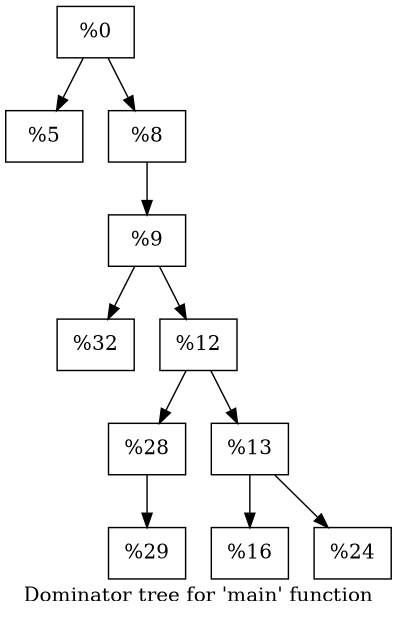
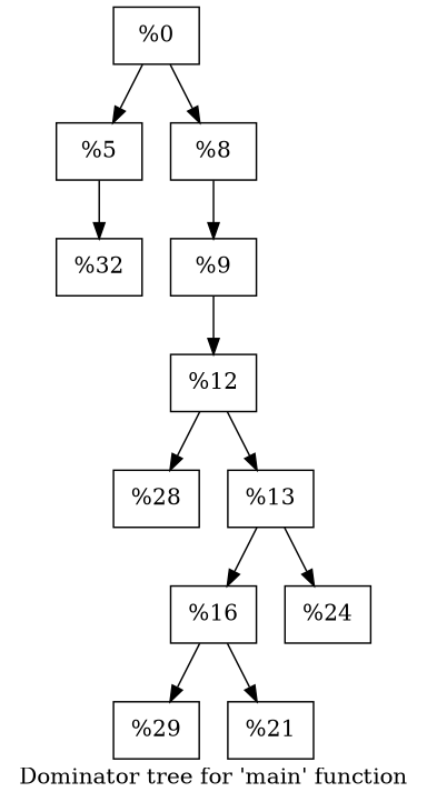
  digraph {
    label="Dominator tree for 'main' function"
    node [shape=record]
    n1 [label="{%0 }"]
    n2 [label="{%5 }"]
    n3 [label="{%8 }"]
    n4 [label="{%32 }"]
    n5 [label="{%9 }"]
    n6 [label="{%12 }"]
    n7 [label="{%28 }"]
    n8 [label="{%13 }"]
    n9 [label="{%29 }"]
    n10 [label="{%16 }"]
    n11 [label="{%24 }"]
+   n12 [label="{%21 }"]
    n1 -> n2
    n1 -> n3
-   n5 -> n4
+   n2 -> n4
    n3 -> n5
    n5 -> n6
    n6 -> n7
    n6 -> n8
-   n7 -> n9
+   n10 -> n9
    n8 -> n10
    n8 -> n11
+   n10 -> n12
  }
